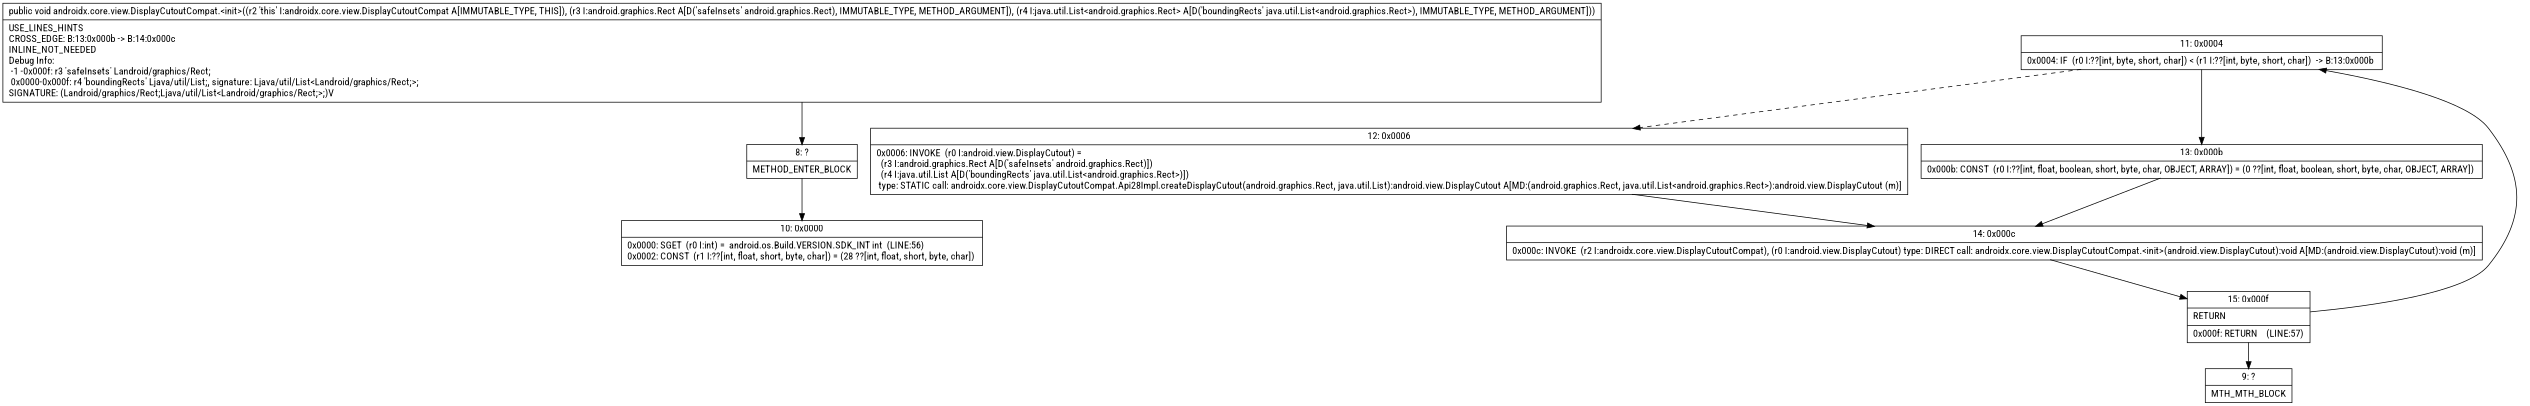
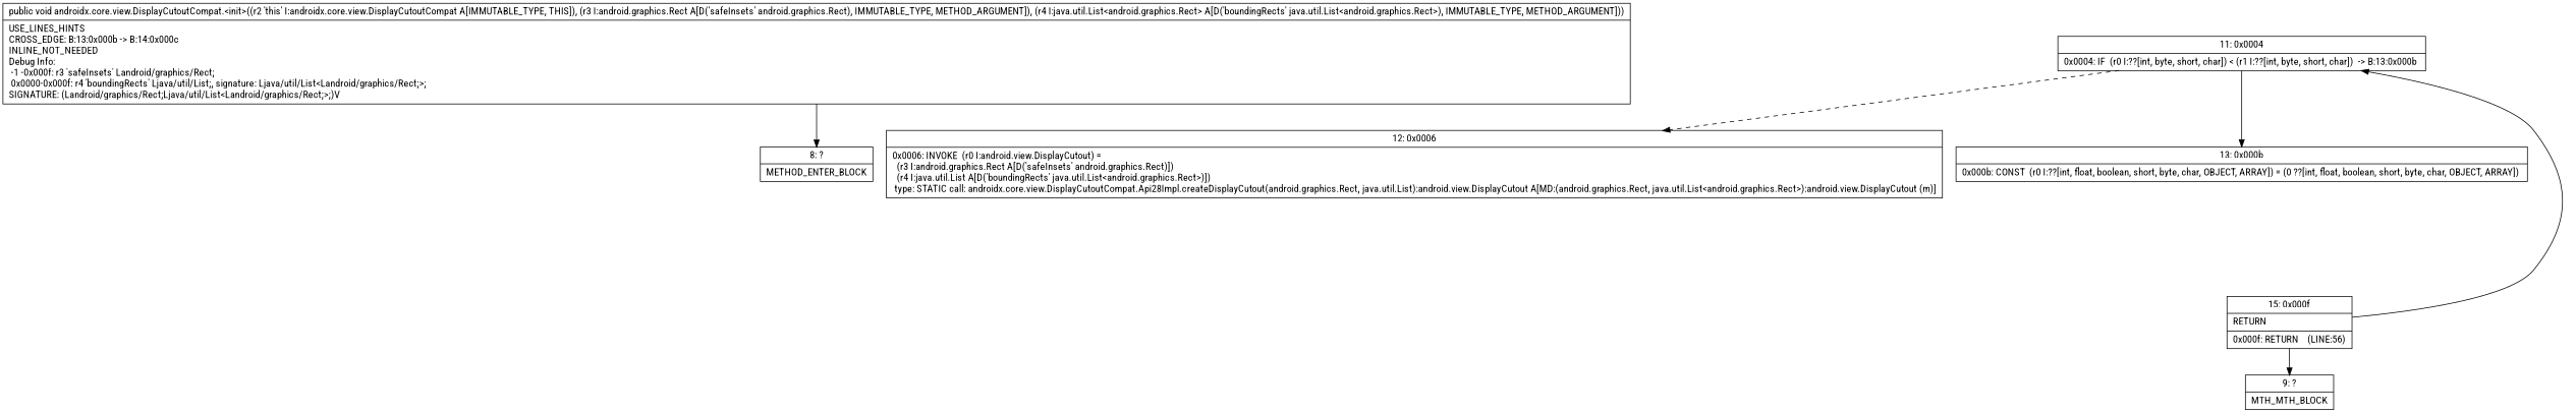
  digraph {
    fontname="Roboto Condensed"
    node [fontname="Roboto Condensed" shape=record]
    edge [fontname="Roboto Condensed"]
    n1 [label="{8\:\ ?|METHOD_ENTER_BLOCK\l}"]
-   n2 [label="{10\:\ 0x0000|0x0000: SGET  (r0 I:int) =  android.os.Build.VERSION.SDK_INT int  (LINE:56)\l0x0002: CONST  (r1 I:??[int, float, short, byte, char]) = (28 ??[int, float, short, byte, char]) \l}"]
    n3 [label="{11\:\ 0x0004|0x0004: IF  (r0 I:??[int, byte, short, char]) \< (r1 I:??[int, byte, short, char])  \-\> B:13:0x000b \l}"]
    n4 [label="{12\:\ 0x0006|0x0006: INVOKE  (r0 I:android.view.DisplayCutout) = \l  (r3 I:android.graphics.Rect A[D('safeInsets' android.graphics.Rect)])\l  (r4 I:java.util.List A[D('boundingRects' java.util.List\<android.graphics.Rect\>)])\l type: STATIC call: androidx.core.view.DisplayCutoutCompat.Api28Impl.createDisplayCutout(android.graphics.Rect, java.util.List):android.view.DisplayCutout A[MD:(android.graphics.Rect, java.util.List\<android.graphics.Rect\>):android.view.DisplayCutout (m)]\l}"]
    n5 [label="{13\:\ 0x000b|0x000b: CONST  (r0 I:??[int, float, boolean, short, byte, char, OBJECT, ARRAY]) = (0 ??[int, float, boolean, short, byte, char, OBJECT, ARRAY]) \l}"]
-   n6 [label="{14\:\ 0x000c|0x000c: INVOKE  (r2 I:androidx.core.view.DisplayCutoutCompat), (r0 I:android.view.DisplayCutout) type: DIRECT call: androidx.core.view.DisplayCutoutCompat.\<init\>(android.view.DisplayCutout):void A[MD:(android.view.DisplayCutout):void (m)]\l}"]
-   n7 [label="{15\:\ 0x000f|RETURN\l|0x000f: RETURN    (LINE:57)\l}"]
+   n7 [label="{15\:\ 0x000f|RETURN\l|0x000f: RETURN    (LINE:56)\l}"]
    n8 [label="{9\:\ ?|MTH_MTH_BLOCK\l}"]
    n9 [label="{public void androidx.core.view.DisplayCutoutCompat.\<init\>((r2 'this' I:androidx.core.view.DisplayCutoutCompat A[IMMUTABLE_TYPE, THIS]), (r3 I:android.graphics.Rect A[D('safeInsets' android.graphics.Rect), IMMUTABLE_TYPE, METHOD_ARGUMENT]), (r4 I:java.util.List\<android.graphics.Rect\> A[D('boundingRects' java.util.List\<android.graphics.Rect\>), IMMUTABLE_TYPE, METHOD_ARGUMENT]))  | USE_LINES_HINTS\lCROSS_EDGE: B:13:0x000b \-\> B:14:0x000c\lINLINE_NOT_NEEDED\lDebug Info:\l  \-1 \-0x000f: r3 'safeInsets' Landroid\/graphics\/Rect;\l  0x0000\-0x000f: r4 'boundingRects' Ljava\/util\/List;, signature: Ljava\/util\/List\<Landroid\/graphics\/Rect;\>;\lSIGNATURE: (Landroid\/graphics\/Rect;Ljava\/util\/List\<Landroid\/graphics\/Rect;\>;)V\l}"]
-   n1 -> n2
    n3 -> n4 [style=dashed]
    n3 -> n5
-   n4 -> n6
-   n5 -> n6
-   n6 -> n7
    n7 -> n3
    n7 -> n8
    n9 -> n1
  }
